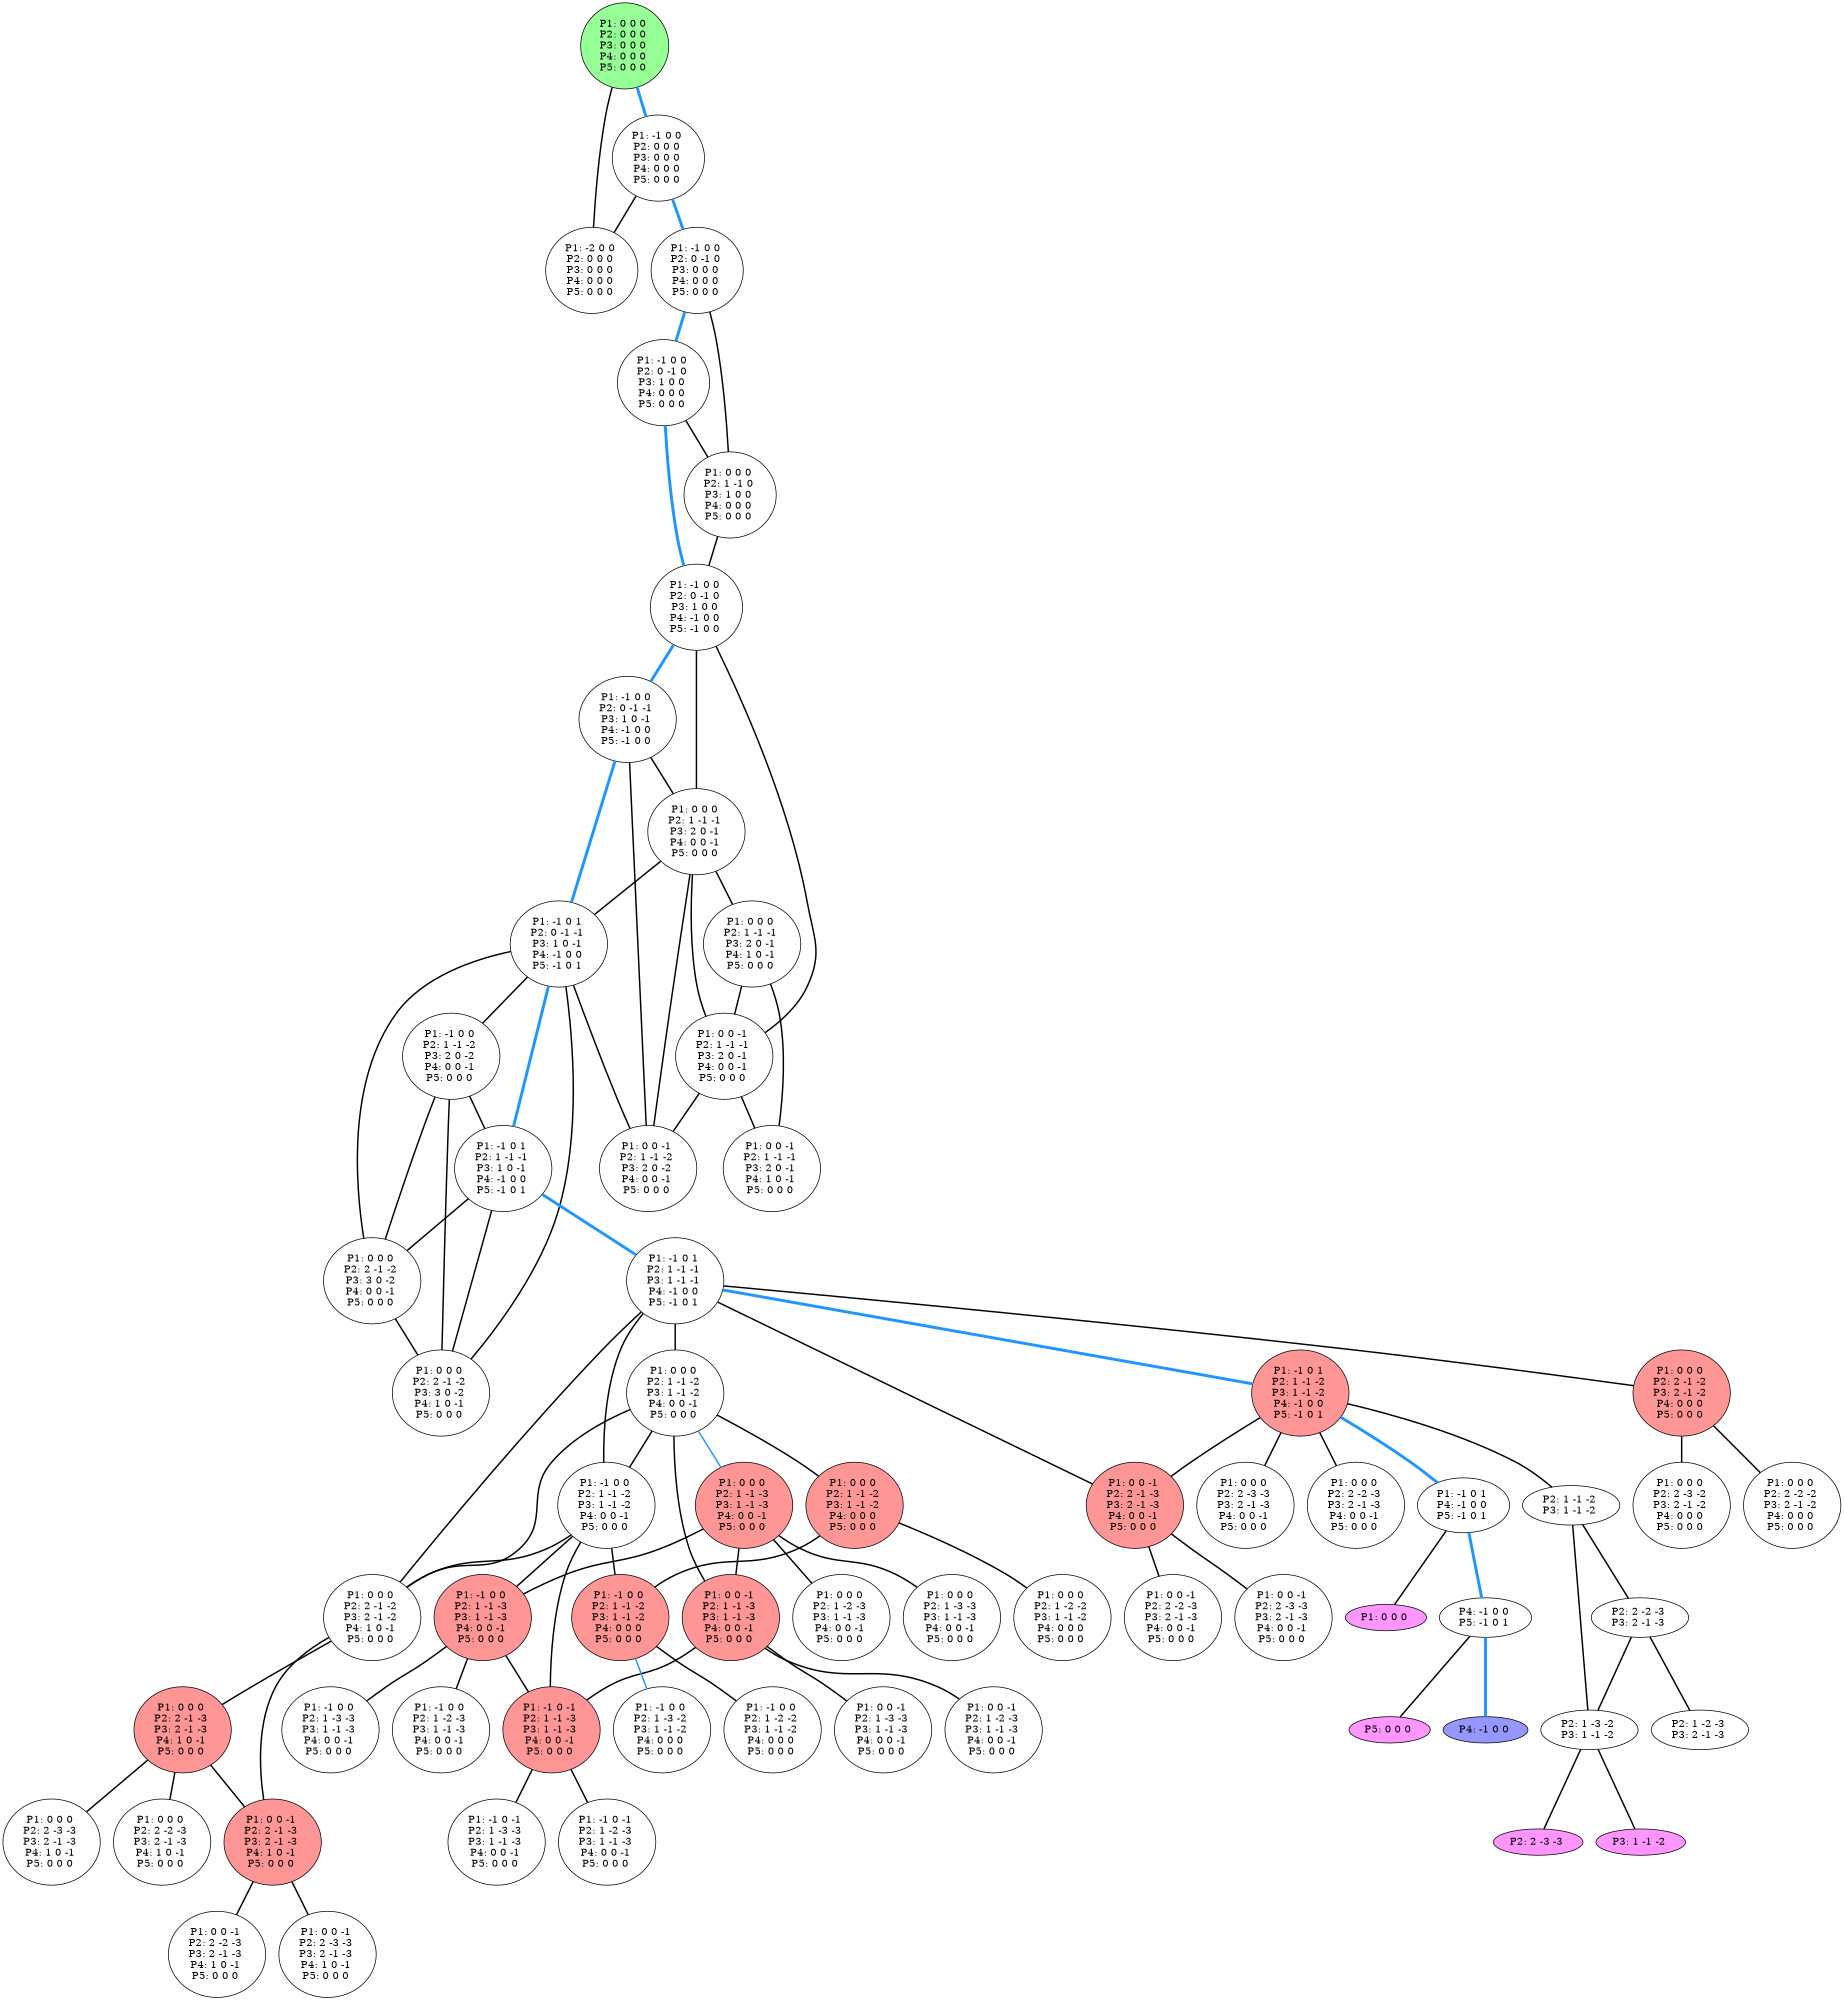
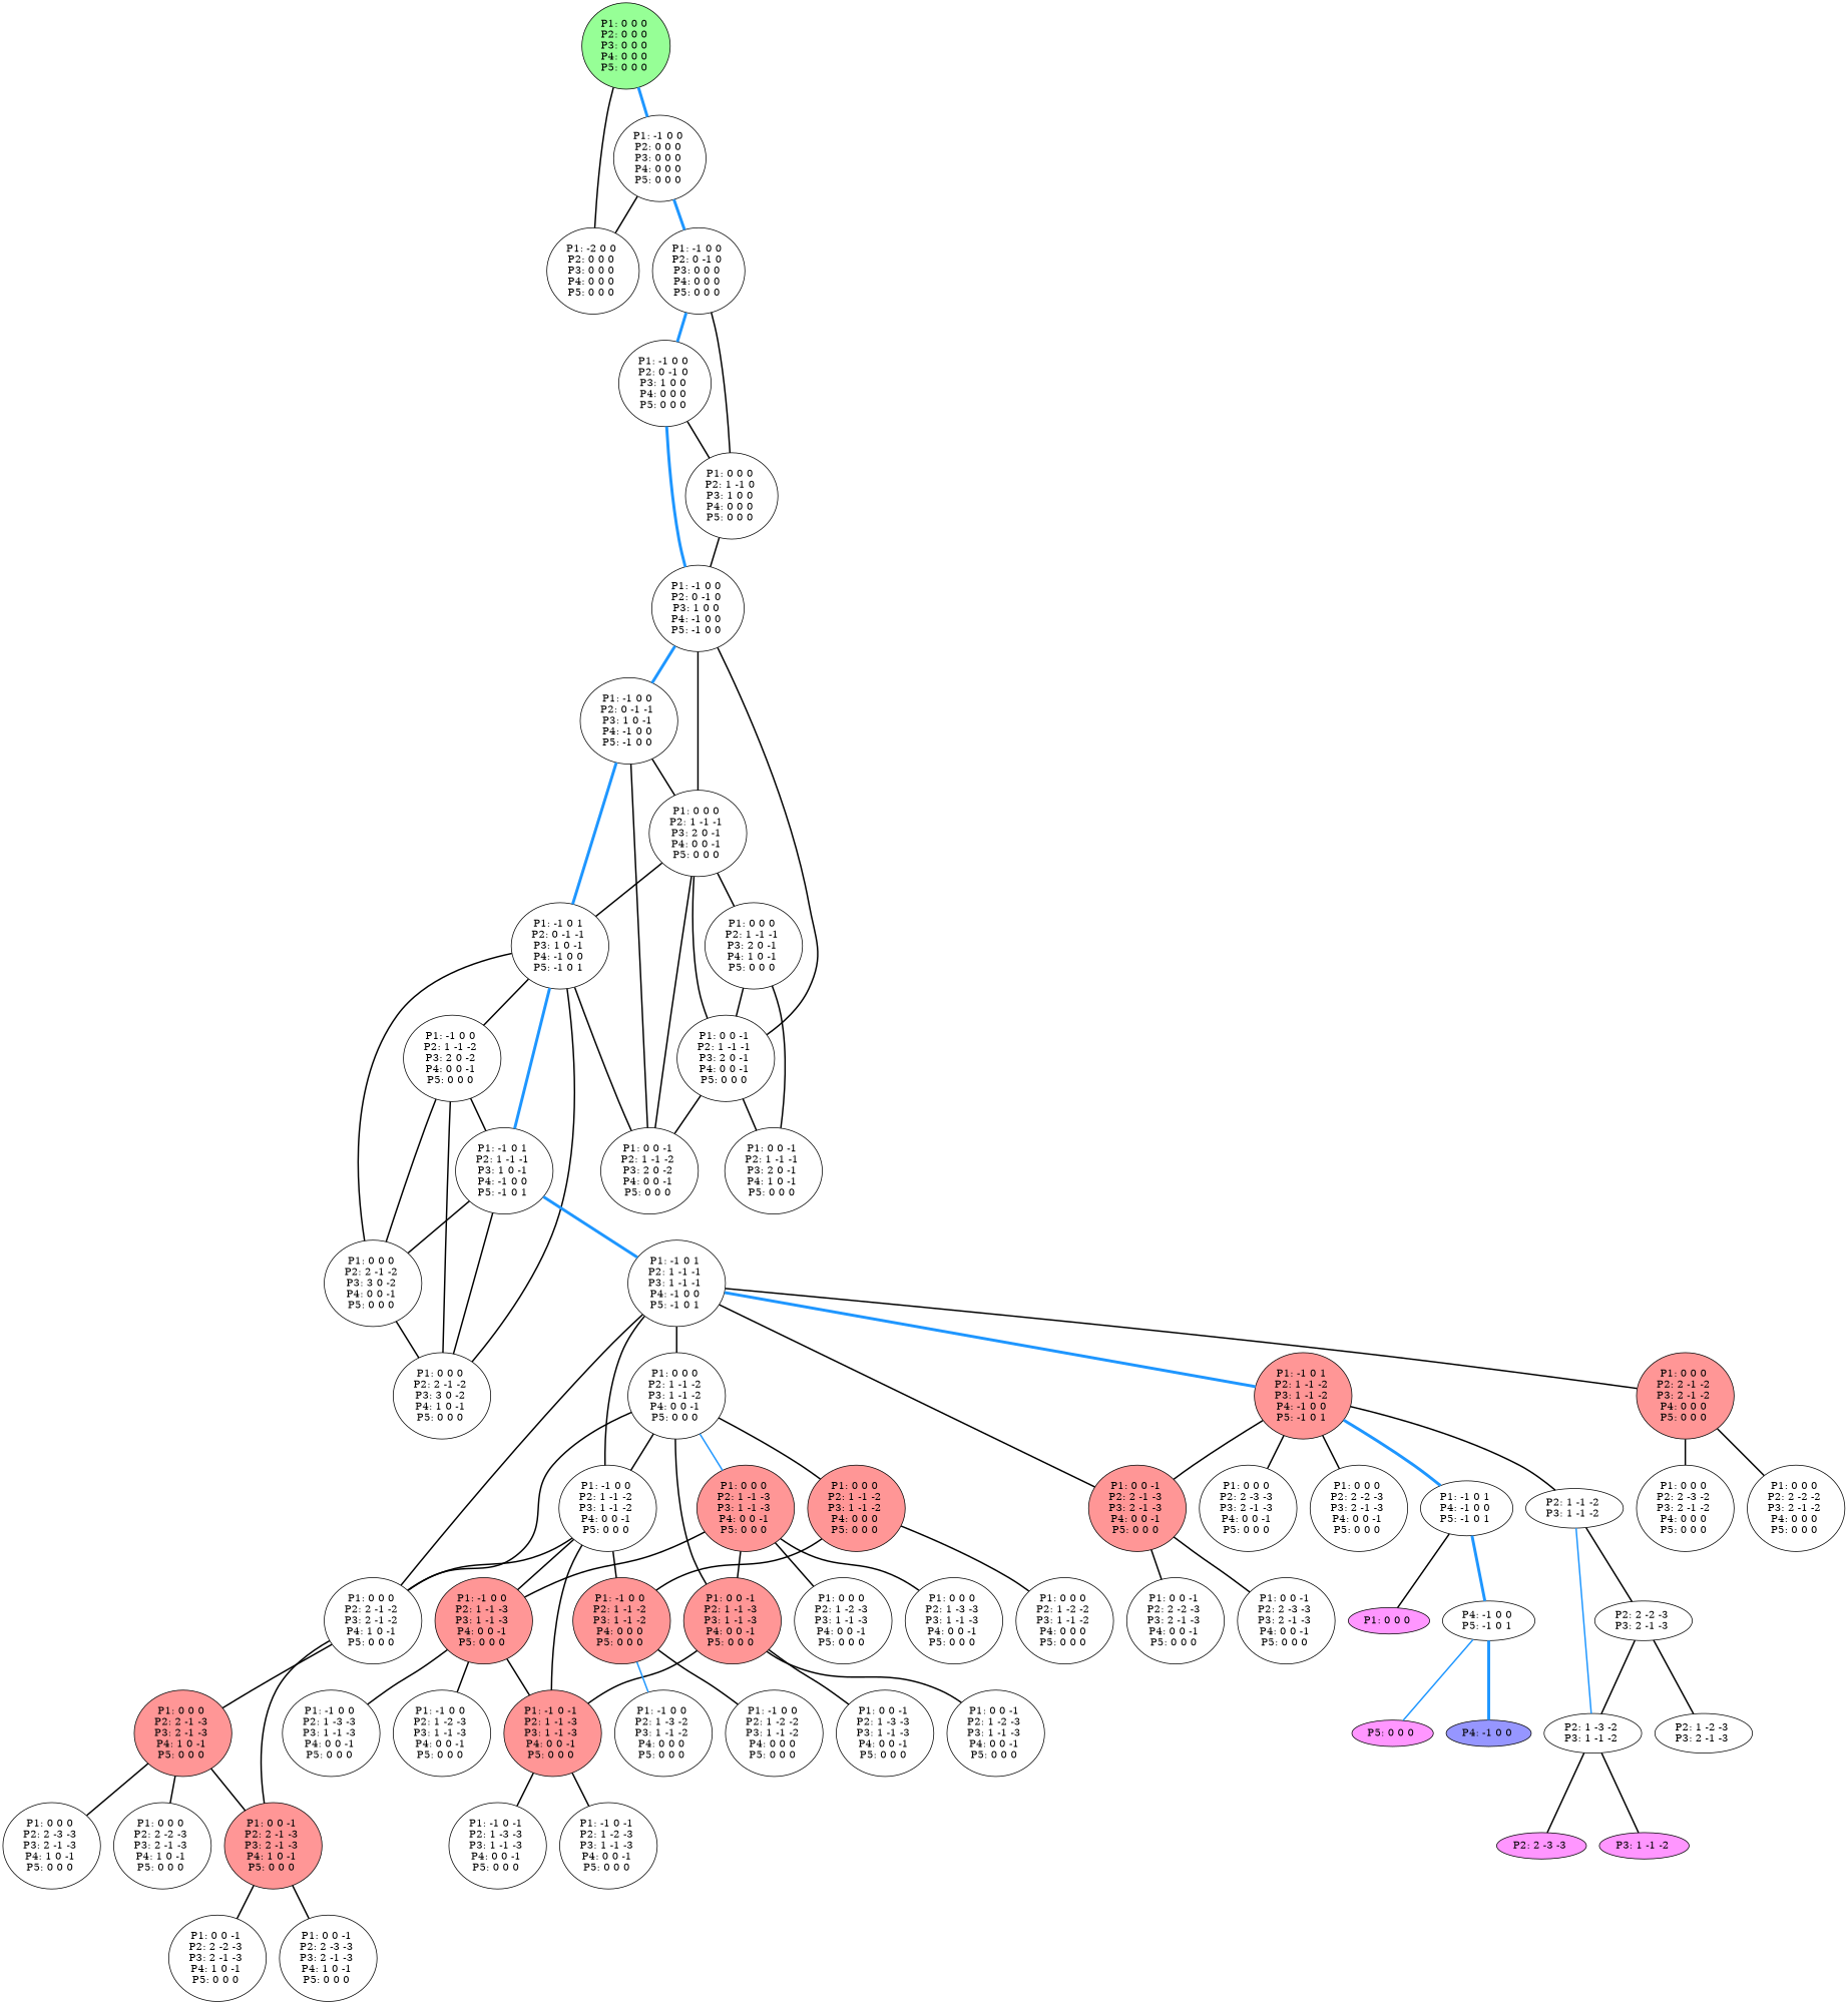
  graph {
    color=black
    edge [color=black style=bold]
    n1 [fillcolor="#96FF96" label="P1: 0 0 0 \nP2: 0 0 0 \nP3: 0 0 0 \nP4: 0 0 0 \nP5: 0 0 0 \n" style=filled]
    n2 [label="P1: -1 0 0 \nP2: 0 0 0 \nP3: 0 0 0 \nP4: 0 0 0 \nP5: 0 0 0 \n"]
    n3 [label="P1: -2 0 0 \nP2: 0 0 0 \nP3: 0 0 0 \nP4: 0 0 0 \nP5: 0 0 0 \n"]
    n4 [label="P1: -1 0 0 \nP2: 0 -1 0 \nP3: 0 0 0 \nP4: 0 0 0 \nP5: 0 0 0 \n"]
    n5 [label="P1: -1 0 0 \nP2: 0 -1 0 \nP3: 1 0 0 \nP4: 0 0 0 \nP5: 0 0 0 \n"]
    n6 [label="P1: 0 0 0 \nP2: 1 -1 0 \nP3: 1 0 0 \nP4: 0 0 0 \nP5: 0 0 0 \n"]
    n7 [label="P1: -1 0 0 \nP2: 0 -1 0 \nP3: 1 0 0 \nP4: -1 0 0 \nP5: -1 0 0 \n"]
    n8 [label="P1: -1 0 0 \nP2: 0 -1 -1 \nP3: 1 0 -1 \nP4: -1 0 0 \nP5: -1 0 0 \n"]
    n9 [label="P1: 0 0 0 \nP2: 1 -1 -1 \nP3: 2 0 -1 \nP4: 0 0 -1 \nP5: 0 0 0 \n"]
    n10 [label="P1: 0 0 -1 \nP2: 1 -1 -1 \nP3: 2 0 -1 \nP4: 0 0 -1 \nP5: 0 0 0 \n"]
    n11 [label="P1: -1 0 1 \nP2: 0 -1 -1 \nP3: 1 0 -1 \nP4: -1 0 0 \nP5: -1 0 1 \n"]
    n12 [label="P1: 0 0 -1 \nP2: 1 -1 -2 \nP3: 2 0 -2 \nP4: 0 0 -1 \nP5: 0 0 0 \n"]
    n13 [label="P1: 0 0 0 \nP2: 1 -1 -1 \nP3: 2 0 -1 \nP4: 1 0 -1 \nP5: 0 0 0 \n"]
    n14 [label="P1: 0 0 -1 \nP2: 1 -1 -1 \nP3: 2 0 -1 \nP4: 1 0 -1 \nP5: 0 0 0 \n"]
    n15 [label="P1: -1 0 0 \nP2: 1 -1 -2 \nP3: 2 0 -2 \nP4: 0 0 -1 \nP5: 0 0 0 \n"]
    n16 [label="P1: -1 0 1 \nP2: 1 -1 -1 \nP3: 1 0 -1 \nP4: -1 0 0 \nP5: -1 0 1 \n"]
    n17 [label="P1: 0 0 0 \nP2: 2 -1 -2 \nP3: 3 0 -2 \nP4: 0 0 -1 \nP5: 0 0 0 \n"]
    n18 [label="P1: 0 0 0 \nP2: 2 -1 -2 \nP3: 3 0 -2 \nP4: 1 0 -1 \nP5: 0 0 0 \n"]
    n19 [label="P1: -1 0 1 \nP2: 1 -1 -1 \nP3: 1 -1 -1 \nP4: -1 0 0 \nP5: -1 0 1 \n"]
    n20 [label="P1: 0 0 0 \nP2: 1 -1 -2 \nP3: 1 -1 -2 \nP4: 0 0 -1 \nP5: 0 0 0 \n"]
    n21 [fillcolor="#FF9696" label="P1: -1 0 1 \nP2: 1 -1 -2 \nP3: 1 -1 -2 \nP4: -1 0 0 \nP5: -1 0 1 \n" style=filled]
    n22 [label="P1: -1 0 0 \nP2: 1 -1 -2 \nP3: 1 -1 -2 \nP4: 0 0 -1 \nP5: 0 0 0 \n"]
    n23 [fillcolor="#FF9696" label="P1: 0 0 -1 \nP2: 2 -1 -3 \nP3: 2 -1 -3 \nP4: 0 0 -1 \nP5: 0 0 0 \n" style=filled]
    n24 [label="P1: 0 0 0 \nP2: 2 -1 -2 \nP3: 2 -1 -2 \nP4: 1 0 -1 \nP5: 0 0 0 \n"]
    n25 [fillcolor="#FF9696" label="P1: 0 0 0 \nP2: 2 -1 -2 \nP3: 2 -1 -2 \nP4: 0 0 0 \nP5: 0 0 0 \n" style=filled]
    n26 [fillcolor="#FF9696" label="P1: 0 0 0 \nP2: 1 -1 -3 \nP3: 1 -1 -3 \nP4: 0 0 -1 \nP5: 0 0 0 \n" style=filled]
    n27 [fillcolor="#FF9696" label="P1: 0 0 -1 \nP2: 1 -1 -3 \nP3: 1 -1 -3 \nP4: 0 0 -1 \nP5: 0 0 0 \n" style=filled]
    n28 [fillcolor="#FF9696" label="P1: 0 0 0 \nP2: 1 -1 -2 \nP3: 1 -1 -2 \nP4: 0 0 0 \nP5: 0 0 0 \n" style=filled]
    n29 [label="P1: 0 0 0 \nP2: 2 -2 -3 \nP3: 2 -1 -3 \nP4: 0 0 -1 \nP5: 0 0 0 \n"]
    n30 [label="P1: 0 0 0 \nP2: 2 -3 -3 \nP3: 2 -1 -3 \nP4: 0 0 -1 \nP5: 0 0 0 \n"]
    n31 [label="P1: -1 0 1 \nP4: -1 0 0 \nP5: -1 0 1 \n"]
    n32 [label="P2: 1 -1 -2 \nP3: 1 -1 -2 \n"]
    n33 [fillcolor="#FF9696" label="P1: -1 0 0 \nP2: 1 -1 -3 \nP3: 1 -1 -3 \nP4: 0 0 -1 \nP5: 0 0 0 \n" style=filled]
    n34 [fillcolor="#FF9696" label="P1: -1 0 -1 \nP2: 1 -1 -3 \nP3: 1 -1 -3 \nP4: 0 0 -1 \nP5: 0 0 0 \n" style=filled]
    n35 [fillcolor="#FF9696" label="P1: -1 0 0 \nP2: 1 -1 -2 \nP3: 1 -1 -2 \nP4: 0 0 0 \nP5: 0 0 0 \n" style=filled]
    n36 [label="P1: 0 0 -1 \nP2: 2 -2 -3 \nP3: 2 -1 -3 \nP4: 0 0 -1 \nP5: 0 0 0 \n"]
    n37 [label="P1: 0 0 -1 \nP2: 2 -3 -3 \nP3: 2 -1 -3 \nP4: 0 0 -1 \nP5: 0 0 0 \n"]
    n38 [fillcolor="#FF9696" label="P1: 0 0 0 \nP2: 2 -1 -3 \nP3: 2 -1 -3 \nP4: 1 0 -1 \nP5: 0 0 0 \n" style=filled]
    n39 [fillcolor="#FF9696" label="P1: 0 0 -1 \nP2: 2 -1 -3 \nP3: 2 -1 -3 \nP4: 1 0 -1 \nP5: 0 0 0 \n" style=filled]
    n40 [label="P1: 0 0 0 \nP2: 2 -2 -2 \nP3: 2 -1 -2 \nP4: 0 0 0 \nP5: 0 0 0 \n"]
    n41 [label="P1: 0 0 0 \nP2: 2 -3 -2 \nP3: 2 -1 -2 \nP4: 0 0 0 \nP5: 0 0 0 \n"]
    n42 [label="P1: 0 0 0 \nP2: 1 -2 -3 \nP3: 1 -1 -3 \nP4: 0 0 -1 \nP5: 0 0 0 \n"]
    n43 [label="P1: 0 0 0 \nP2: 1 -3 -3 \nP3: 1 -1 -3 \nP4: 0 0 -1 \nP5: 0 0 0 \n"]
    n44 [label="P1: 0 0 -1 \nP2: 1 -2 -3 \nP3: 1 -1 -3 \nP4: 0 0 -1 \nP5: 0 0 0 \n"]
    n45 [label="P1: 0 0 -1 \nP2: 1 -3 -3 \nP3: 1 -1 -3 \nP4: 0 0 -1 \nP5: 0 0 0 \n"]
    n46 [label="P1: 0 0 0 \nP2: 1 -2 -2 \nP3: 1 -1 -2 \nP4: 0 0 0 \nP5: 0 0 0 \n"]
    n47 [fillcolor="#FF96FF" label="P1: 0 0 0 \n" style=filled]
    n48 [label="P4: -1 0 0 \nP5: -1 0 1 \n"]
    n49 [label="P2: 2 -2 -3 \nP3: 2 -1 -3 \n"]
    n50 [label="P2: 1 -3 -2 \nP3: 1 -1 -2 \n"]
    n51 [label="P1: -1 0 0 \nP2: 1 -2 -3 \nP3: 1 -1 -3 \nP4: 0 0 -1 \nP5: 0 0 0 \n"]
    n52 [label="P1: -1 0 0 \nP2: 1 -3 -3 \nP3: 1 -1 -3 \nP4: 0 0 -1 \nP5: 0 0 0 \n"]
    n53 [label="P1: -1 0 -1 \nP2: 1 -2 -3 \nP3: 1 -1 -3 \nP4: 0 0 -1 \nP5: 0 0 0 \n"]
    n54 [label="P1: -1 0 -1 \nP2: 1 -3 -3 \nP3: 1 -1 -3 \nP4: 0 0 -1 \nP5: 0 0 0 \n"]
    n55 [label="P1: -1 0 0 \nP2: 1 -2 -2 \nP3: 1 -1 -2 \nP4: 0 0 0 \nP5: 0 0 0 \n"]
    n56 [label="P1: -1 0 0 \nP2: 1 -3 -2 \nP3: 1 -1 -2 \nP4: 0 0 0 \nP5: 0 0 0 \n"]
    n57 [label="P1: 0 0 0 \nP2: 2 -2 -3 \nP3: 2 -1 -3 \nP4: 1 0 -1 \nP5: 0 0 0 \n"]
    n58 [label="P1: 0 0 0 \nP2: 2 -3 -3 \nP3: 2 -1 -3 \nP4: 1 0 -1 \nP5: 0 0 0 \n"]
    n59 [label="P1: 0 0 -1 \nP2: 2 -2 -3 \nP3: 2 -1 -3 \nP4: 1 0 -1 \nP5: 0 0 0 \n"]
    n60 [label="P1: 0 0 -1 \nP2: 2 -3 -3 \nP3: 2 -1 -3 \nP4: 1 0 -1 \nP5: 0 0 0 \n"]
    n61 [fillcolor="#9696FF" label="P4: -1 0 0 \n" style=filled]
    n62 [fillcolor="#FF96FF" label="P5: 0 0 0 \n" style=filled]
    n63 [label="P2: 1 -2 -3 \nP3: 2 -1 -3 \n"]
    n64 [fillcolor="#FF96FF" label="P3: 1 -1 -2 \n" style=filled]
    n65 [fillcolor="#FF96FF" label="P2: 2 -3 -3 \n" style=filled]
    n1 -- n2 [color="#1E96FF" penwidth=4.0]
    n1 -- n3
    n2 -- n3
    n2 -- n4 [color="#1E96FF" penwidth=4.0]
    n4 -- n5 [color="#1E96FF" penwidth=4.0]
    n4 -- n6
    n5 -- n6
    n5 -- n7 [color="#1E96FF" penwidth=4.0]
    n6 -- n7
    n7 -- n8 [color="#1E96FF" penwidth=4.0]
    n7 -- n9
    n7 -- n10
    n8 -- n9
    n8 -- n11 [color="#1E96FF" penwidth=4.0]
    n8 -- n12
    n9 -- n10
    n9 -- n11
    n9 -- n12
    n9 -- n13
    n10 -- n12
    n10 -- n14
    n11 -- n12
    n11 -- n15
    n11 -- n16 [color="#1E96FF" penwidth=4.0]
    n11 -- n17
    n11 -- n18
    n13 -- n10
    n13 -- n14
    n15 -- n16
    n15 -- n17
    n15 -- n18
    n16 -- n17
    n16 -- n18
    n16 -- n19 [color="#1E96FF" penwidth=4.0]
    n17 -- n18
    n19 -- n20
    n19 -- n21 [color="#1E96FF" penwidth=4.0]
    n19 -- n22
    n19 -- n23
    n19 -- n24
    n19 -- n25
    n20 -- n22
    n20 -- n24
    n20 -- n26 [color="#1E96FF"]
    n20 -- n27
    n20 -- n28
    n21 -- n23
    n21 -- n29
    n21 -- n30
    n21 -- n31 [color="#1E96FF" penwidth=4.0]
    n21 -- n32
    n22 -- n24
    n22 -- n33
    n22 -- n34
    n22 -- n35
    n23 -- n36
    n23 -- n37
    n24 -- n38
    n24 -- n39
    n25 -- n40
    n25 -- n41
    n26 -- n27
    n26 -- n33
    n26 -- n42
    n26 -- n43
    n27 -- n34
    n27 -- n44
    n27 -- n45
    n28 -- n35
    n28 -- n46
    n31 -- n47
    n31 -- n48 [color="#1E96FF" penwidth=4.0]
    n32 -- n49
-   n32 -- n50
+   n32 -- n50 [color="#1E96FF"]
    n33 -- n34
    n33 -- n51
    n33 -- n52
    n34 -- n53
    n34 -- n54
    n35 -- n55
    n35 -- n56 [color="#1E96FF"]
    n38 -- n39
    n38 -- n57
    n38 -- n58
    n39 -- n59
    n39 -- n60
    n48 -- n61 [color="#1E96FF" penwidth=4.0]
-   n48 -- n62
+   n48 -- n62 [color="#1E96FF"]
    n49 -- n50
    n49 -- n63
    n50 -- n64
    n50 -- n65
  }
